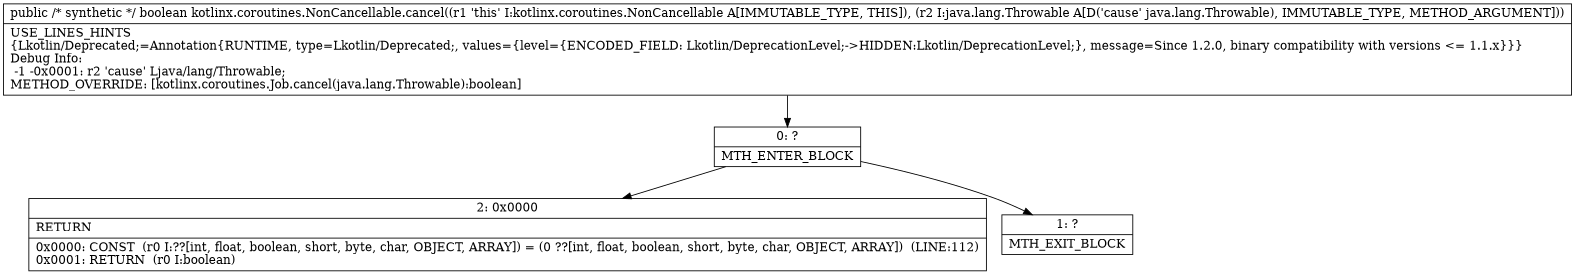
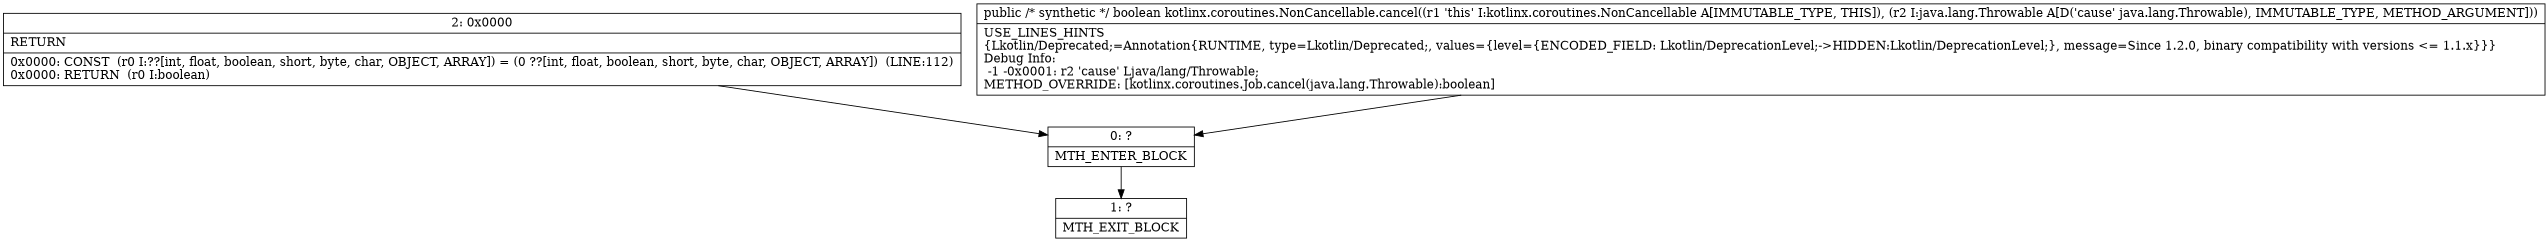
  digraph {
    node [shape=record]
    n1 [label="{0\:\ ?|MTH_ENTER_BLOCK\l}"]
-   n2 [label="{2\:\ 0x0000|RETURN\l|0x0000: CONST  (r0 I:??[int, float, boolean, short, byte, char, OBJECT, ARRAY]) = (0 ??[int, float, boolean, short, byte, char, OBJECT, ARRAY])  (LINE:112)\l0x0001: RETURN  (r0 I:boolean) \l}"]
+   n2 [label="{2\:\ 0x0000|RETURN\l|0x0000: CONST  (r0 I:??[int, float, boolean, short, byte, char, OBJECT, ARRAY]) = (0 ??[int, float, boolean, short, byte, char, OBJECT, ARRAY])  (LINE:112)\l0x0000: RETURN  (r0 I:boolean) \l}"]
    n3 [label="{1\:\ ?|MTH_EXIT_BLOCK\l}"]
    n4 [label="{public \/* synthetic *\/ boolean kotlinx.coroutines.NonCancellable.cancel((r1 'this' I:kotlinx.coroutines.NonCancellable A[IMMUTABLE_TYPE, THIS]), (r2 I:java.lang.Throwable A[D('cause' java.lang.Throwable), IMMUTABLE_TYPE, METHOD_ARGUMENT]))  | USE_LINES_HINTS\l\{Lkotlin\/Deprecated;=Annotation\{RUNTIME, type=Lkotlin\/Deprecated;, values=\{level=\{ENCODED_FIELD: Lkotlin\/DeprecationLevel;\-\>HIDDEN:Lkotlin\/DeprecationLevel;\}, message=Since 1.2.0, binary compatibility with versions \<= 1.1.x\}\}\}\lDebug Info:\l  \-1 \-0x0001: r2 'cause' Ljava\/lang\/Throwable;\lMETHOD_OVERRIDE: [kotlinx.coroutines.Job.cancel(java.lang.Throwable):boolean]\l}"]
-   n1 -> n2
+   n2 -> n1
    n1 -> n3
    n4 -> n1
  }
